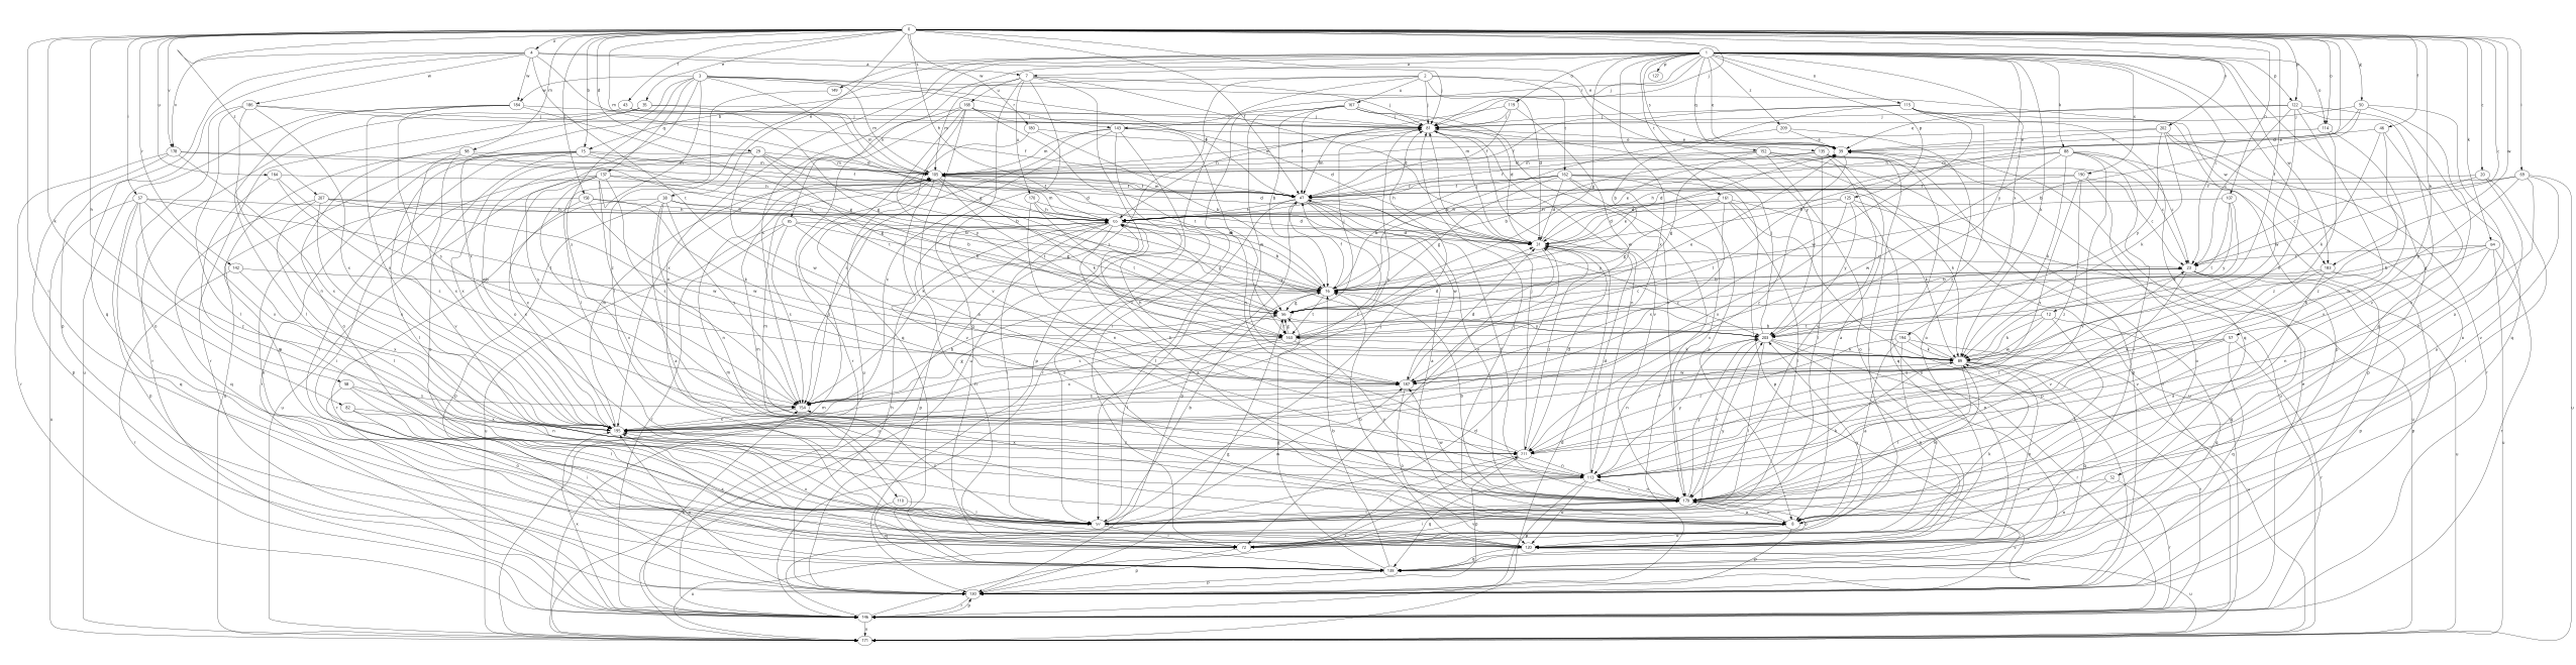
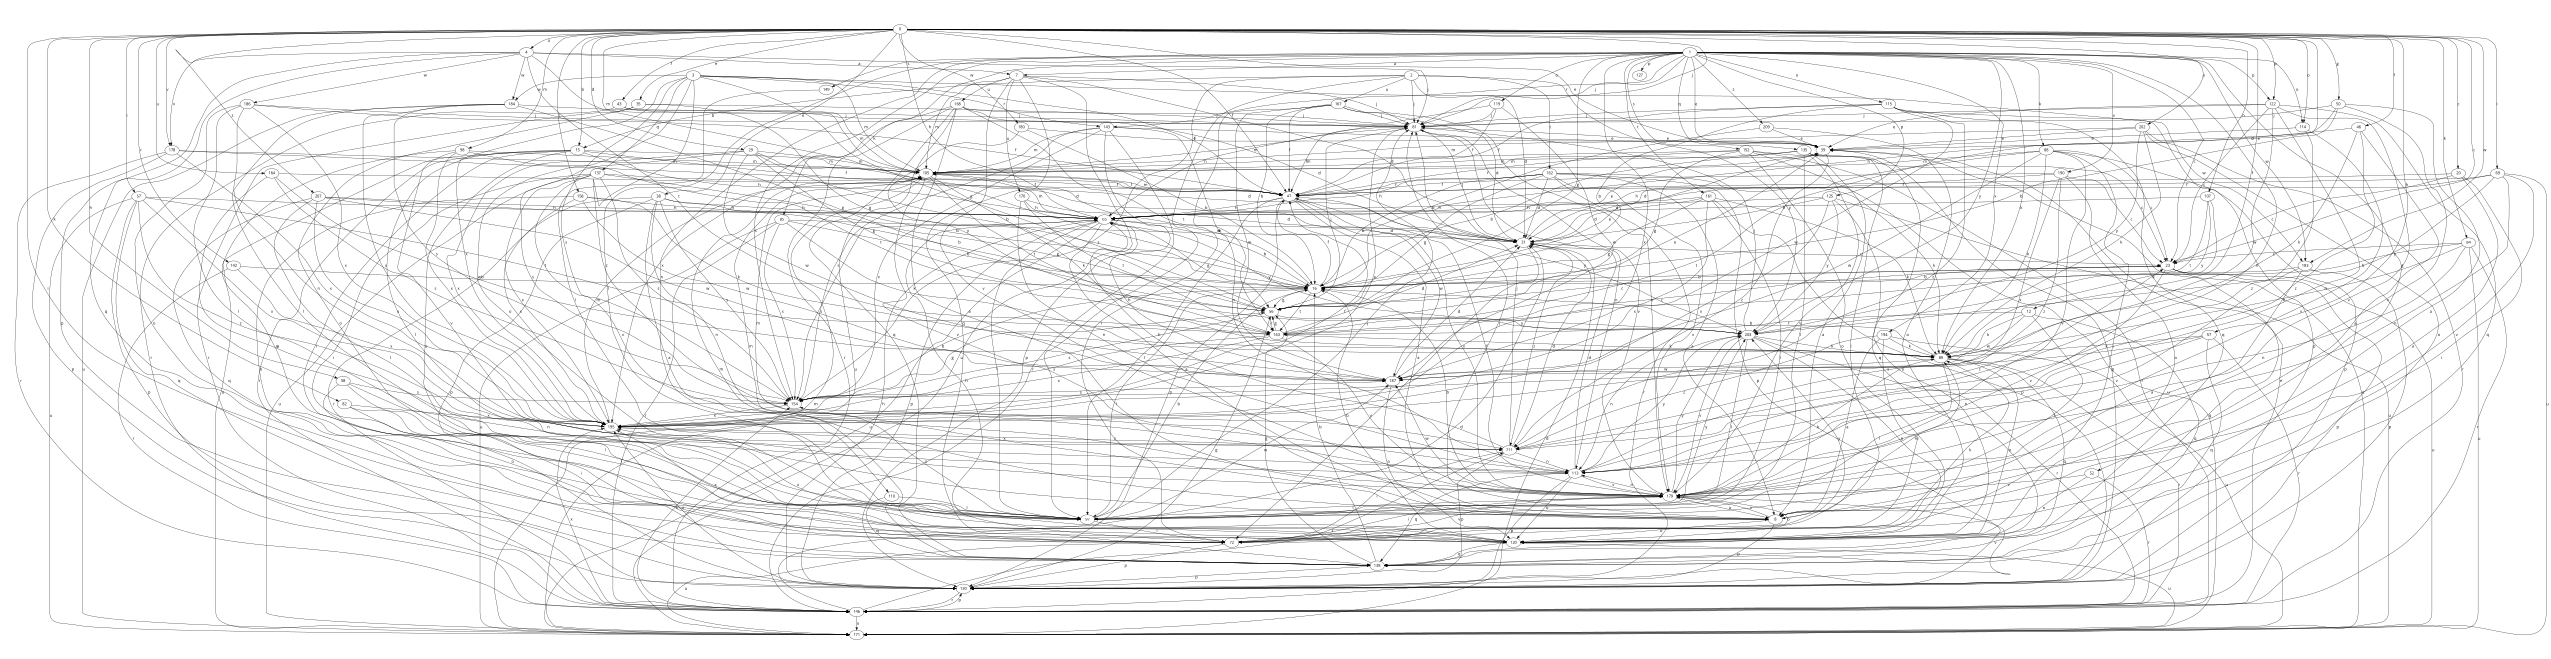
  strict digraph {
    fontname="Open Sans"
    node [fontname="Open Sans"]
    edge [fontname="Open Sans"]
    0
    4
    15
    20
    23
    29
    31
    35
    38
    39
    n11 [label=12]
    43
    46
    47
    50
    57
    58
    65
    67
    69
    72
    81
    82
    84
    98
    105
    107
    114
    122
    142
    158
    164
    178
    180
    183
    202
    207
    7
    184
    16
    130
    138
    163
    186
    97
    120
    171
    146
    8
    179
    56
    154
    195
    187
    211
    113
    89
    203
    1
    52
    85
    88
    110
    115
    119
    125
    127
    135
    143
    149
    152
    161
    190
    194
    209
    168
    170
    2
    162
    167
    3
    137
    0 -> 4 [label=a]
    0 -> 15 [label=b]
    0 -> 20 [label=c]
    0 -> 23 [label=c]
    0 -> 29 [label=d]
    0 -> 31 [label=d]
    0 -> 35 [label=e]
    0 -> 38 [label=e]
    0 -> 39 [label=e]
    0 -> n11 [label=f]
    0 -> 43 [label=f]
    0 -> 46 [label=f]
    0 -> 47 [label=f]
    0 -> 50 [label=g]
    0 -> 57 [label=h]
    0 -> 58 [label=h]
    0 -> 65 [label=h]
    0 -> 67 [label=i]
    0 -> 69 [label=i]
    0 -> 72 [label=i]
    0 -> 81 [label=j]
    0 -> 82 [label=k]
    0 -> 84 [label=k]
    0 -> 98 [label=m]
    0 -> 105 [label=m]
    0 -> 107 [label=n]
    0 -> 114 [label=o]
    0 -> 122 [label=p]
    0 -> 142 [label=r]
    0 -> 158 [label=t]
    0 -> 164 [label=u]
    0 -> 178 [label=v]
    0 -> 180 [label=w]
    0 -> 183 [label=w]
    0 -> 202 [label=y]
    0 -> 207 [label=z]
    4 -> 81 [label=j]
    4 -> 178 [label=v]
    4 -> 7 [label=a]
    4 -> 184 [label=w]
    4 -> 16 [label=b]
    4 -> 130 [label=p]
    4 -> 138 [label=q]
    4 -> 163 [label=t]
    4 -> 186 [label=w]
    15 -> 31 [label=d]
    15 -> 65 [label=h]
    15 -> 72 [label=i]
    15 -> 105 [label=m]
    15 -> 97 [label=l]
    15 -> 120 [label=o]
    15 -> 171 [label=u]
    15 -> 146 [label=r]
    20 -> 23 [label=c]
    20 -> 47 [label=f]
    20 -> 72 [label=i]
    20 -> 8 [label=a]
    23 -> 16 [label=b]
    23 -> 130 [label=p]
    23 -> 138 [label=q]
    23 -> 171 [label=u]
    23 -> 179 [label=v]
    29 -> 31 [label=d]
    29 -> 105 [label=m]
    29 -> 16 [label=b]
    29 -> 56 [label=g]
    29 -> 154 [label=s]
    29 -> 195 [label=x]
    29 -> 187 [label=w]
    31 -> 23 [label=c]
    31 -> 39 [label=e]
    31 -> 72 [label=i]
    31 -> 81 [label=j]
    31 -> 211 [label=z]
    35 -> 81 [label=j]
    35 -> 120 [label=o]
    35 -> 146 [label=r]
    35 -> 56 [label=g]
    38 -> 65 [label=h]
    38 -> 130 [label=p]
    38 -> 146 [label=r]
    38 -> 8 [label=a]
    38 -> 56 [label=g]
    38 -> 154 [label=s]
    38 -> 113 [label=n]
    39 -> 105 [label=m]
    39 -> 130 [label=p]
-   171 -> 39 [label=u]
+   39 -> 171 [label=u]
    39 -> 211 [label=z]
    n11 -> 138 [label=q]
    n11 -> 163 [label=t]
    n11 -> 97 [label=l]
    n11 -> 187 [label=w]
    n11 -> 89 [label=k]
    43 -> 81 [label=j]
    43 -> 105 [label=m]
    43 -> 146 [label=r]
    46 -> 39 [label=e]
    46 -> 8 [label=a]
    46 -> 211 [label=z]
    46 -> 89 [label=k]
    47 -> 65 [label=h]
    47 -> 105 [label=m]
    47 -> 130 [label=p]
    47 -> 97 [label=l]
    47 -> 8 [label=a]
    47 -> 179 [label=v]
    47 -> 187 [label=w]
    47 -> 203 [label=y]
    50 -> 65 [label=h]
    50 -> 81 [label=j]
    50 -> 16 [label=b]
    50 -> 8 [label=a]
    50 -> 179 [label=v]
    57 -> 138 [label=q]
    57 -> 146 [label=r]
    57 -> 154 [label=s]
    57 -> 113 [label=n]
    57 -> 89 [label=k]
    58 -> 97 [label=l]
    58 -> 120 [label=o]
    58 -> 154 [label=s]
    58 -> 113 [label=n]
    65 -> 31 [label=d]
    65 -> 105 [label=m]
    65 -> 16 [label=b]
    65 -> 130 [label=p]
    65 -> 97 [label=l]
    65 -> 171 [label=u]
    65 -> 8 [label=a]
    65 -> 56 [label=g]
    65 -> 154 [label=s]
    65 -> 203 [label=y]
    67 -> 65 [label=h]
    67 -> 130 [label=p]
    67 -> 138 [label=q]
    67 -> 163 [label=t]
    67 -> 171 [label=u]
    67 -> 195 [label=x]
    67 -> 211 [label=z]
    69 -> 47 [label=f]
    69 -> 65 [label=h]
    69 -> 171 [label=u]
    69 -> 179 [label=v]
    69 -> 113 [label=n]
    69 -> 203 [label=y]
    72 -> 65 [label=h]
    72 -> 130 [label=p]
    72 -> 171 [label=u]
    72 -> 179 [label=v]
    72 -> 195 [label=x]
    72 -> 89 [label=k]
    72 -> 203 [label=y]
    81 -> 39 [label=e]
    81 -> 47 [label=f]
    81 -> 105 [label=m]
    81 -> 179 [label=v]
    81 -> 195 [label=x]
    81 -> 113 [label=n]
    82 -> 72 [label=i]
    82 -> 97 [label=l]
    82 -> 195 [label=x]
    84 -> 23 [label=c]
    84 -> 16 [label=b]
    84 -> 171 [label=u]
    84 -> 146 [label=r]
    84 -> 113 [label=n]
    84 -> 89 [label=k]
    98 -> 105 [label=m]
    98 -> 163 [label=t]
    98 -> 120 [label=o]
    98 -> 179 [label=v]
    98 -> 195 [label=x]
    105 -> 47 [label=f]
    105 -> 163 [label=t]
    105 -> 179 [label=v]
    105 -> 89 [label=k]
    107 -> 65 [label=h]
    107 -> 163 [label=t]
    107 -> 89 [label=k]
    107 -> 203 [label=y]
    114 -> 39 [label=e]
    114 -> 179 [label=v]
    114 -> 211 [label=z]
    122 -> 23 [label=c]
    122 -> 39 [label=e]
    122 -> 81 [label=j]
    122 -> 138 [label=q]
    122 -> 179 [label=v]
    122 -> 187 [label=w]
    122 -> 113 [label=n]
    142 -> 16 [label=b]
    142 -> 146 [label=r]
    142 -> 195 [label=x]
    158 -> 65 [label=h]
    158 -> 120 [label=o]
    158 -> 195 [label=x]
    158 -> 187 [label=w]
    158 -> 89 [label=k]
    164 -> 47 [label=f]
    164 -> 8 [label=a]
    164 -> 154 [label=s]
    164 -> 187 [label=w]
    178 -> 47 [label=f]
    178 -> 105 [label=m]
    178 -> 130 [label=p]
    178 -> 146 [label=r]
    178 -> 195 [label=x]
    180 -> 39 [label=e]
    180 -> 16 [label=b]
    180 -> 203 [label=y]
    183 -> 16 [label=b]
    183 -> 130 [label=p]
    183 -> 8 [label=a]
    183 -> 179 [label=v]
    202 -> 39 [label=e]
    202 -> 105 [label=m]
    202 -> 120 [label=o]
    202 -> 146 [label=r]
    202 -> 89 [label=k]
    202 -> 203 [label=y]
    207 -> 65 [label=h]
    207 -> 16 [label=b]
    207 -> 138 [label=q]
    207 -> 97 [label=l]
    207 -> 195 [label=x]
    207 -> 187 [label=w]
    7 -> 31 [label=d]
    7 -> 81 [label=j]
    7 -> 105 [label=m]
    7 -> 138 [label=q]
    7 -> 171 [label=u]
    7 -> 179 [label=v]
    7 -> 168 [label=u]
    7 -> 170 [label=u]
    184 -> 81 [label=j]
    184 -> 97 [label=l]
    184 -> 171 [label=u]
    184 -> 56 [label=g]
    184 -> 154 [label=s]
    184 -> 195 [label=x]
    16 -> 39 [label=e]
    16 -> 47 [label=f]
    16 -> 105 [label=m]
    16 -> 163 [label=t]
    16 -> 97 [label=l]
    16 -> 56 [label=g]
    130 -> 65 [label=h]
    130 -> 146 [label=r]
    130 -> 179 [label=v]
    130 -> 56 [label=g]
    130 -> 195 [label=x]
    138 -> 105 [label=m]
    138 -> 16 [label=b]
    138 -> 130 [label=p]
    138 -> 56 [label=g]
    163 -> 23 [label=c]
    163 -> 31 [label=d]
    163 -> 39 [label=e]
    163 -> 179 [label=v]
    163 -> 56 [label=g]
    163 -> 154 [label=s]
    163 -> 195 [label=x]
    163 -> 89 [label=k]
    186 -> 47 [label=f]
    186 -> 81 [label=j]
    186 -> 97 [label=l]
    186 -> 120 [label=o]
    186 -> 195 [label=x]
    186 -> 113 [label=n]
    97 -> 72 [label=i]
    97 -> 81 [label=j]
    97 -> 16 [label=b]
    97 -> 154 [label=s]
    97 -> 187 [label=w]
    97 -> 203 [label=y]
    120 -> 16 [label=b]
    120 -> 138 [label=q]
    120 -> 171 [label=u]
    120 -> 195 [label=x]
    171 -> 31 [label=d]
    171 -> 105 [label=m]
    146 -> 31 [label=d]
    146 -> 39 [label=e]
    146 -> 130 [label=p]
    146 -> 171 [label=u]
    146 -> 154 [label=s]
    146 -> 195 [label=x]
    146 -> 211 [label=z]
    8 -> 81 [label=j]
    8 -> 105 [label=m]
    8 -> 130 [label=p]
    8 -> 120 [label=o]
    8 -> 179 [label=v]
    8 -> 89 [label=k]
    179 -> 47 [label=f]
    179 -> 72 [label=i]
    179 -> 16 [label=b]
    179 -> 97 [label=l]
    179 -> 120 [label=o]
    179 -> 8 [label=a]
    179 -> 187 [label=w]
    179 -> 113 [label=n]
    179 -> 89 [label=k]
    179 -> 203 [label=y]
    56 -> 23 [label=c]
    56 -> 81 [label=j]
    56 -> 163 [label=t]
    56 -> 154 [label=s]
    56 -> 203 [label=y]
    154 -> 16 [label=b]
    154 -> 56 [label=g]
    154 -> 195 [label=x]
    195 -> 47 [label=f]
    195 -> 105 [label=m]
    195 -> 211 [label=z]
    187 -> 31 [label=d]
    187 -> 65 [label=h]
    187 -> 120 [label=o]
    187 -> 154 [label=s]
    211 -> 31 [label=d]
    211 -> 65 [label=h]
    211 -> 72 [label=i]
    211 -> 81 [label=j]
    211 -> 130 [label=p]
    211 -> 195 [label=x]
    211 -> 113 [label=n]
    113 -> 23 [label=c]
    113 -> 31 [label=d]
    113 -> 105 [label=m]
    113 -> 130 [label=p]
    113 -> 138 [label=q]
    113 -> 120 [label=o]
    113 -> 179 [label=v]
    113 -> 203 [label=y]
    89 -> 16 [label=b]
    89 -> 138 [label=q]
    89 -> 97 [label=l]
    89 -> 120 [label=o]
    89 -> 146 [label=r]
    89 -> 187 [label=w]
    203 -> 81 [label=j]
    203 -> 97 [label=l]
    203 -> 120 [label=o]
    203 -> 146 [label=r]
    203 -> 179 [label=v]
    203 -> 113 [label=n]
    203 -> 89 [label=k]
    1 -> 23 [label=c]
    1 -> 39 [label=e]
    1 -> 81 [label=j]
    1 -> 114 [label=o]
    1 -> 122 [label=p]
    1 -> 183 [label=w]
    1 -> 7 [label=a]
    1 -> 97 [label=l]
    1 -> 56 [label=g]
    1 -> 154 [label=s]
    1 -> 195 [label=x]
    1 -> 113 [label=n]
    1 -> 89 [label=k]
    1 -> 203 [label=y]
    1 -> 52 [label=g]
    1 -> 85 [label=k]
    1 -> 88 [label=k]
    1 -> 110 [label=n]
    1 -> 115 [label=o]
    1 -> 119 [label=o]
    1 -> 125 [label=p]
    1 -> 127 [label=p]
    1 -> 135 [label=q]
    1 -> 143 [label=r]
    1 -> 149 [label=s]
    1 -> 152 [label=s]
    1 -> 161 [label=t]
    1 -> 190 [label=x]
    1 -> 194 [label=x]
    1 -> 209 [label=z]
    52 -> 120 [label=o]
    52 -> 146 [label=r]
    52 -> 179 [label=v]
    85 -> 31 [label=d]
    85 -> 16 [label=b]
    85 -> 171 [label=u]
    85 -> 146 [label=r]
    85 -> 154 [label=s]
    85 -> 89 [label=k]
    88 -> 23 [label=c]
    88 -> 31 [label=d]
    88 -> 72 [label=i]
    88 -> 105 [label=m]
    88 -> 130 [label=p]
    88 -> 179 [label=v]
    88 -> 187 [label=w]
    88 -> 89 [label=k]
    110 -> 138 [label=q]
    110 -> 97 [label=l]
    115 -> 47 [label=f]
    115 -> 81 [label=j]
    115 -> 16 [label=b]
    115 -> 130 [label=p]
    115 -> 138 [label=q]
    115 -> 187 [label=w]
    115 -> 211 [label=z]
    119 -> 47 [label=f]
    119 -> 65 [label=h]
    119 -> 81 [label=j]
    119 -> 187 [label=w]
    125 -> 65 [label=h]
    125 -> 163 [label=t]
    125 -> 120 [label=o]
    125 -> 171 [label=u]
    125 -> 195 [label=x]
    125 -> 203 [label=y]
    135 -> 72 [label=i]
    135 -> 105 [label=m]
    135 -> 16 [label=b]
    135 -> 138 [label=q]
    135 -> 97 [label=l]
    135 -> 8 [label=a]
    135 -> 179 [label=v]
    143 -> 39 [label=e]
    143 -> 105 [label=m]
    143 -> 130 [label=p]
    143 -> 146 [label=r]
    143 -> 154 [label=s]
    143 -> 195 [label=x]
    143 -> 113 [label=n]
    149 -> 97 [label=l]
    152 -> 23 [label=c]
    152 -> 47 [label=f]
    152 -> 105 [label=m]
    152 -> 120 [label=o]
    152 -> 171 [label=u]
    152 -> 146 [label=r]
    152 -> 56 [label=g]
    161 -> 31 [label=d]
    161 -> 65 [label=h]
    161 -> 130 [label=p]
    161 -> 97 [label=l]
    161 -> 56 [label=g]
    161 -> 195 [label=x]
    161 -> 89 [label=k]
    190 -> 23 [label=c]
    190 -> 31 [label=d]
    190 -> 47 [label=f]
    190 -> 120 [label=o]
    190 -> 195 [label=x]
    190 -> 211 [label=z]
    194 -> 72 [label=i]
    194 -> 171 [label=u]
    194 -> 8 [label=a]
    194 -> 211 [label=z]
    194 -> 89 [label=k]
    209 -> 39 [label=e]
    209 -> 16 [label=b]
    209 -> 120 [label=o]
    168 -> 31 [label=d]
    168 -> 81 [label=j]
    168 -> 138 [label=q]
    168 -> 163 [label=t]
    168 -> 171 [label=u]
    168 -> 146 [label=r]
    168 -> 8 [label=a]
    168 -> 195 [label=x]
    170 -> 31 [label=d]
    170 -> 65 [label=h]
    170 -> 163 [label=t]
    170 -> 113 [label=n]
    2 -> 15 [label=b]
    2 -> 31 [label=d]
    2 -> 81 [label=j]
    2 -> 97 [label=l]
    2 -> 154 [label=s]
    2 -> 203 [label=y]
    2 -> 162 [label=t]
    2 -> 167 [label=u]
    162 -> 31 [label=d]
    162 -> 47 [label=f]
    162 -> 65 [label=h]
    162 -> 16 [label=b]
    162 -> 130 [label=p]
    162 -> 146 [label=r]
    162 -> 8 [label=a]
    162 -> 179 [label=v]
    162 -> 56 [label=g]
    162 -> 89 [label=k]
    167 -> 31 [label=d]
    167 -> 47 [label=f]
    167 -> 72 [label=i]
    167 -> 81 [label=j]
    167 -> 16 [label=b]
    167 -> 179 [label=v]
    167 -> 187 [label=w]
    3 -> 47 [label=f]
    3 -> 105 [label=m]
    3 -> 183 [label=w]
    3 -> 184 [label=w]
    3 -> 120 [label=o]
    3 -> 56 [label=g]
    3 -> 154 [label=s]
    3 -> 195 [label=x]
    3 -> 211 [label=z]
    3 -> 143 [label=r]
    3 -> 137 [label=q]
    137 -> 47 [label=f]
    137 -> 72 [label=i]
    137 -> 16 [label=b]
    137 -> 171 [label=u]
    137 -> 179 [label=v]
    137 -> 154 [label=s]
    137 -> 195 [label=x]
  }
